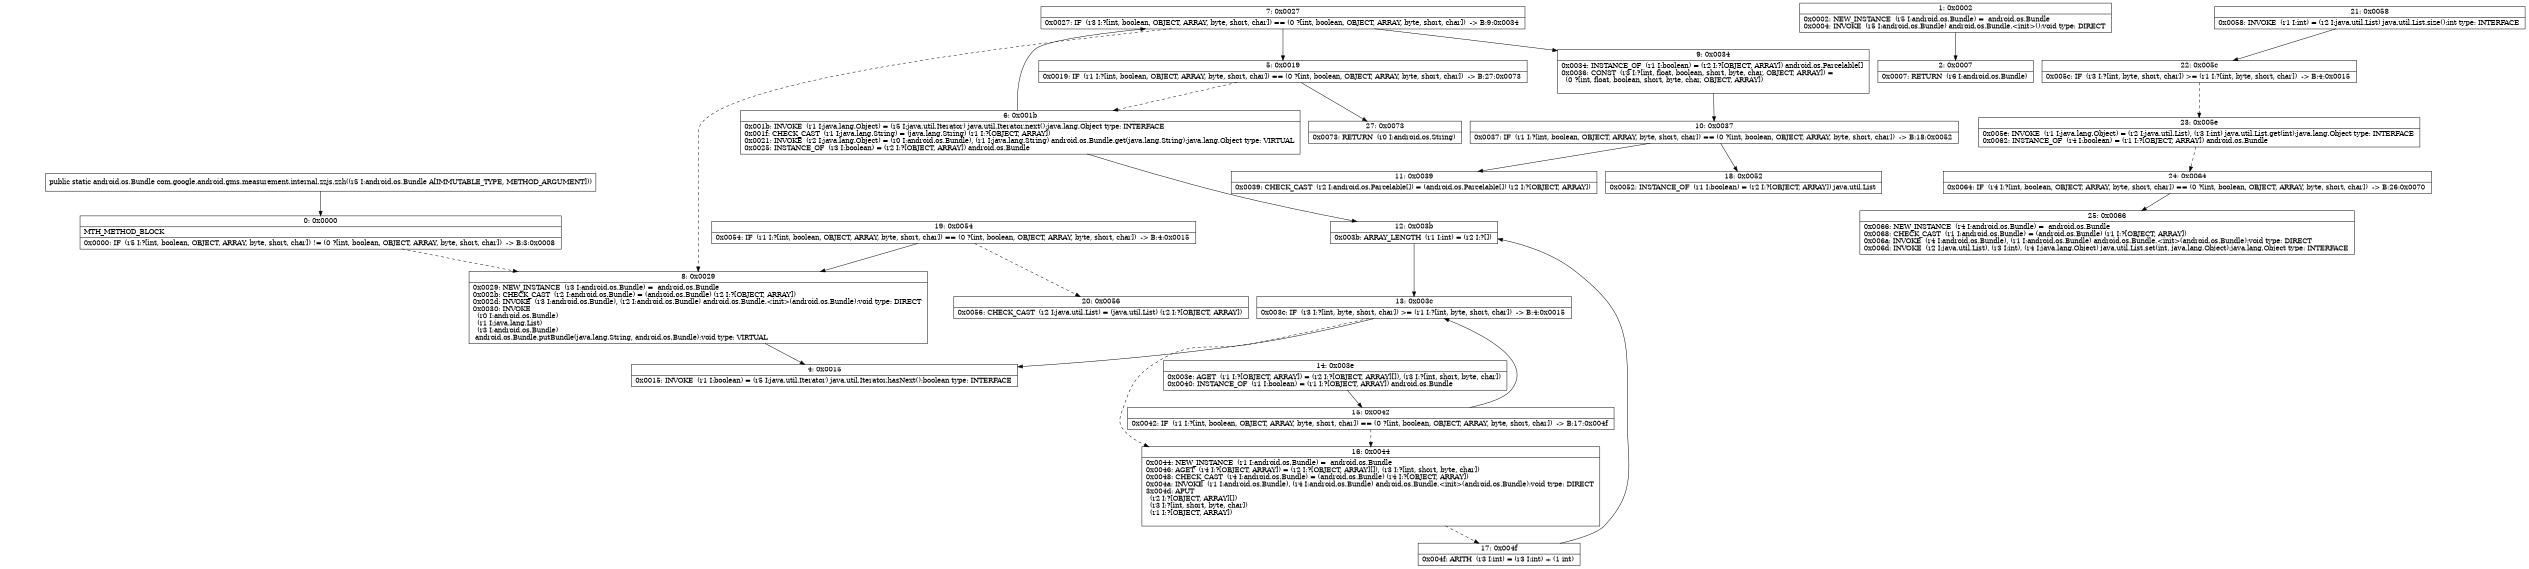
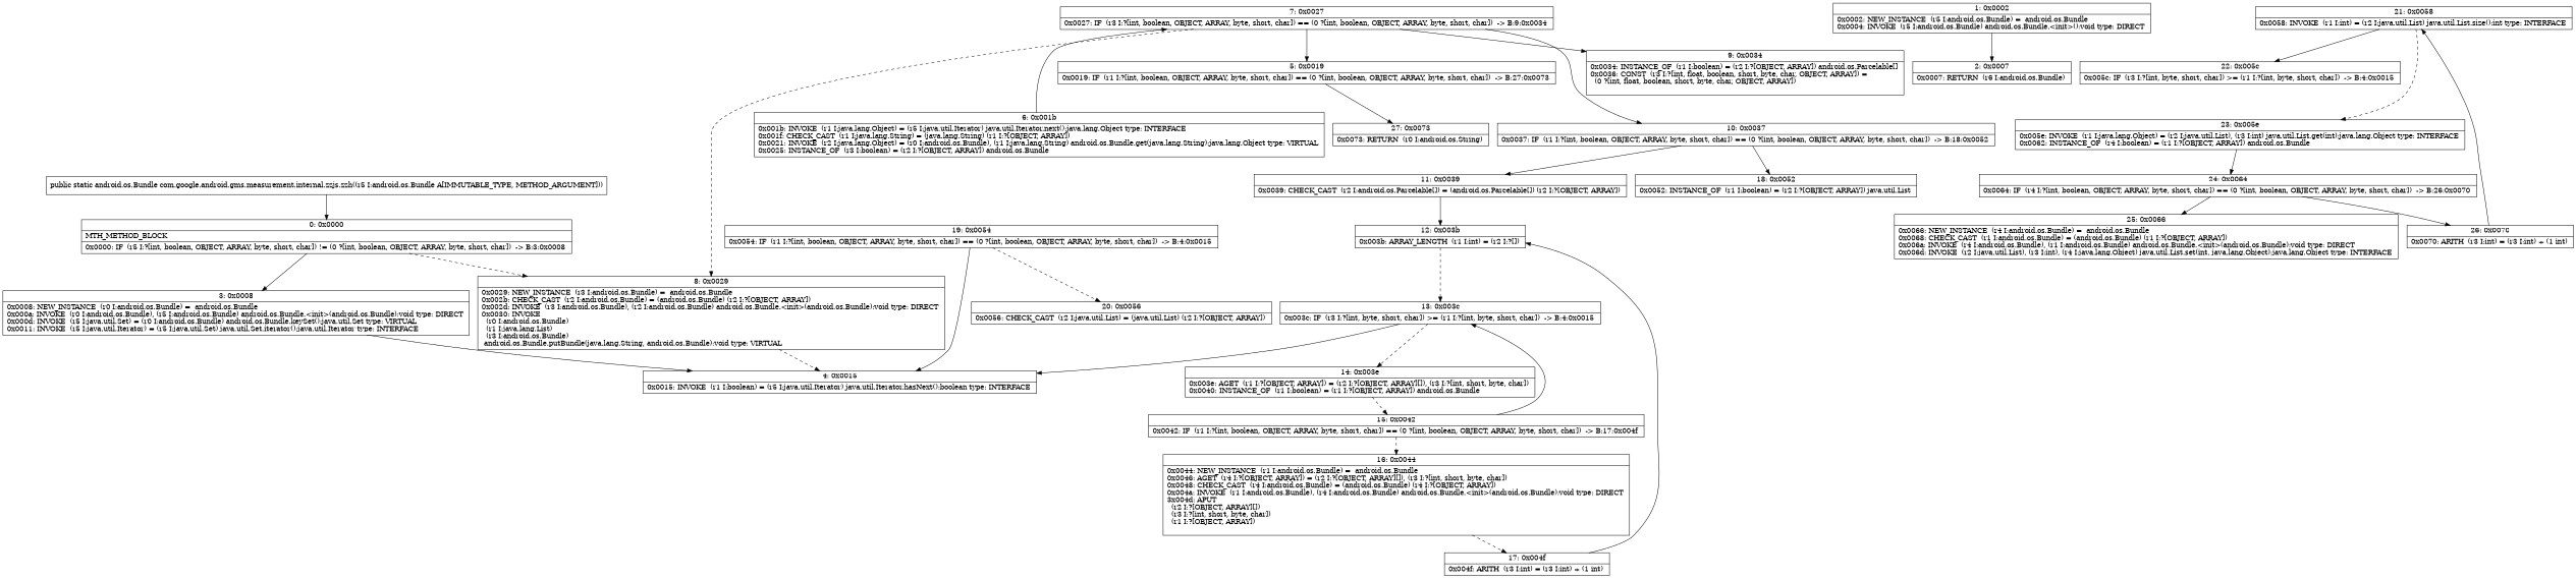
  digraph {
    node [shape=record]
    n1 [label="{0\:\ 0x0000|MTH_METHOD_BLOCK\l|0x0000: IF  (r5 I:?[int, boolean, OBJECT, ARRAY, byte, short, char]) != (0 ?[int, boolean, OBJECT, ARRAY, byte, short, char])  \-\> B:3:0x0008 \l}"]
+   n2 [label="{3\:\ 0x0008|0x0008: NEW_INSTANCE  (r0 I:android.os.Bundle) =  android.os.Bundle \l0x000a: INVOKE  (r0 I:android.os.Bundle), (r5 I:android.os.Bundle) android.os.Bundle.\<init\>(android.os.Bundle):void type: DIRECT \l0x000d: INVOKE  (r5 I:java.util.Set) = (r0 I:android.os.Bundle) android.os.Bundle.keySet():java.util.Set type: VIRTUAL \l0x0011: INVOKE  (r5 I:java.util.Iterator) = (r5 I:java.util.Set) java.util.Set.iterator():java.util.Iterator type: INTERFACE \l}"]
    n3 [label="{8\:\ 0x0029|0x0029: NEW_INSTANCE  (r3 I:android.os.Bundle) =  android.os.Bundle \l0x002b: CHECK_CAST  (r2 I:android.os.Bundle) = (android.os.Bundle) (r2 I:?[OBJECT, ARRAY]) \l0x002d: INVOKE  (r3 I:android.os.Bundle), (r2 I:android.os.Bundle) android.os.Bundle.\<init\>(android.os.Bundle):void type: DIRECT \l0x0030: INVOKE  \l  (r0 I:android.os.Bundle)\l  (r1 I:java.lang.List)\l  (r3 I:android.os.Bundle)\l android.os.Bundle.putBundle(java.lang.String, android.os.Bundle):void type: VIRTUAL \l}"]
    n4 [label="{1\:\ 0x0002|0x0002: NEW_INSTANCE  (r5 I:android.os.Bundle) =  android.os.Bundle \l0x0004: INVOKE  (r5 I:android.os.Bundle) android.os.Bundle.\<init\>():void type: DIRECT \l}"]
    n5 [label="{2\:\ 0x0007|0x0007: RETURN  (r6 I:android.os.Bundle) \l}"]
    n6 [label="{4\:\ 0x0015|0x0015: INVOKE  (r1 I:boolean) = (r5 I:java.util.Iterator) java.util.Iterator.hasNext():boolean type: INTERFACE \l}"]
    n7 [label="{5\:\ 0x0019|0x0019: IF  (r1 I:?[int, boolean, OBJECT, ARRAY, byte, short, char]) == (0 ?[int, boolean, OBJECT, ARRAY, byte, short, char])  \-\> B:27:0x0073 \l}"]
    n8 [label="{6\:\ 0x001b|0x001b: INVOKE  (r1 I:java.lang.Object) = (r5 I:java.util.Iterator) java.util.Iterator.next():java.lang.Object type: INTERFACE \l0x001f: CHECK_CAST  (r1 I:java.lang.String) = (java.lang.String) (r1 I:?[OBJECT, ARRAY]) \l0x0021: INVOKE  (r2 I:java.lang.Object) = (r0 I:android.os.Bundle), (r1 I:java.lang.String) android.os.Bundle.get(java.lang.String):java.lang.Object type: VIRTUAL \l0x0025: INSTANCE_OF  (r3 I:boolean) = (r2 I:?[OBJECT, ARRAY]) android.os.Bundle \l}"]
    n9 [label="{27\:\ 0x0073|0x0073: RETURN  (r0 I:android.os.String) \l}"]
    n10 [label="{7\:\ 0x0027|0x0027: IF  (r3 I:?[int, boolean, OBJECT, ARRAY, byte, short, char]) == (0 ?[int, boolean, OBJECT, ARRAY, byte, short, char])  \-\> B:9:0x0034 \l}"]
    n11 [label="{9\:\ 0x0034|0x0034: INSTANCE_OF  (r1 I:boolean) = (r2 I:?[OBJECT, ARRAY]) android.os.Parcelable[] \l0x0036: CONST  (r3 I:?[int, float, boolean, short, byte, char, OBJECT, ARRAY]) = \l  (0 ?[int, float, boolean, short, byte, char, OBJECT, ARRAY])\l \l}"]
    n12 [label="{10\:\ 0x0037|0x0037: IF  (r1 I:?[int, boolean, OBJECT, ARRAY, byte, short, char]) == (0 ?[int, boolean, OBJECT, ARRAY, byte, short, char])  \-\> B:18:0x0052 \l}"]
    n13 [label="{11\:\ 0x0039|0x0039: CHECK_CAST  (r2 I:android.os.Parcelable[]) = (android.os.Parcelable[]) (r2 I:?[OBJECT, ARRAY]) \l}"]
    n14 [label="{18\:\ 0x0052|0x0052: INSTANCE_OF  (r1 I:boolean) = (r2 I:?[OBJECT, ARRAY]) java.util.List \l}"]
    n15 [label="{12\:\ 0x003b|0x003b: ARRAY_LENGTH  (r1 I:int) = (r2 I:?[]) \l}"]
    n16 [label="{13\:\ 0x003c|0x003c: IF  (r3 I:?[int, byte, short, char]) \>= (r1 I:?[int, byte, short, char])  \-\> B:4:0x0015 \l}"]
    n17 [label="{14\:\ 0x003e|0x003e: AGET  (r1 I:?[OBJECT, ARRAY]) = (r2 I:?[OBJECT, ARRAY][]), (r3 I:?[int, short, byte, char]) \l0x0040: INSTANCE_OF  (r1 I:boolean) = (r1 I:?[OBJECT, ARRAY]) android.os.Bundle \l}"]
    n18 [label="{15\:\ 0x0042|0x0042: IF  (r1 I:?[int, boolean, OBJECT, ARRAY, byte, short, char]) == (0 ?[int, boolean, OBJECT, ARRAY, byte, short, char])  \-\> B:17:0x004f \l}"]
    n19 [label="{16\:\ 0x0044|0x0044: NEW_INSTANCE  (r1 I:android.os.Bundle) =  android.os.Bundle \l0x0046: AGET  (r4 I:?[OBJECT, ARRAY]) = (r2 I:?[OBJECT, ARRAY][]), (r3 I:?[int, short, byte, char]) \l0x0048: CHECK_CAST  (r4 I:android.os.Bundle) = (android.os.Bundle) (r4 I:?[OBJECT, ARRAY]) \l0x004a: INVOKE  (r1 I:android.os.Bundle), (r4 I:android.os.Bundle) android.os.Bundle.\<init\>(android.os.Bundle):void type: DIRECT \l3x004d: APUT  \l  (r2 I:?[OBJECT, ARRAY][])\l  (r3 I:?[int, short, byte, char])\l  (r1 I:?[OBJECT, ARRAY])\l \l}"]
    n20 [label="{17\:\ 0x004f|0x004f: ARITH  (r3 I:int) = (r3 I:int) + (1 int) \l}"]
    n21 [label="{19\:\ 0x0054|0x0054: IF  (r1 I:?[int, boolean, OBJECT, ARRAY, byte, short, char]) == (0 ?[int, boolean, OBJECT, ARRAY, byte, short, char])  \-\> B:4:0x0015 \l}"]
    n22 [label="{20\:\ 0x0056|0x0056: CHECK_CAST  (r2 I:java.util.List) = (java.util.List) (r2 I:?[OBJECT, ARRAY]) \l}"]
    n23 [label="{21\:\ 0x0058|0x0058: INVOKE  (r1 I:int) = (r2 I:java.util.List) java.util.List.size():int type: INTERFACE \l}"]
    n24 [label="{22\:\ 0x005c|0x005c: IF  (r3 I:?[int, byte, short, char]) \>= (r1 I:?[int, byte, short, char])  \-\> B:4:0x0015 \l}"]
    n25 [label="{23\:\ 0x005e|0x005e: INVOKE  (r1 I:java.lang.Object) = (r2 I:java.util.List), (r3 I:int) java.util.List.get(int):java.lang.Object type: INTERFACE \l0x0062: INSTANCE_OF  (r4 I:boolean) = (r1 I:?[OBJECT, ARRAY]) android.os.Bundle \l}"]
    n26 [label="{24\:\ 0x0064|0x0064: IF  (r4 I:?[int, boolean, OBJECT, ARRAY, byte, short, char]) == (0 ?[int, boolean, OBJECT, ARRAY, byte, short, char])  \-\> B:26:0x0070 \l}"]
    n27 [label="{25\:\ 0x0066|0x0066: NEW_INSTANCE  (r4 I:android.os.Bundle) =  android.os.Bundle \l0x0068: CHECK_CAST  (r1 I:android.os.Bundle) = (android.os.Bundle) (r1 I:?[OBJECT, ARRAY]) \l0x006a: INVOKE  (r4 I:android.os.Bundle), (r1 I:android.os.Bundle) android.os.Bundle.\<init\>(android.os.Bundle):void type: DIRECT \l0x006d: INVOKE  (r2 I:java.util.List), (r3 I:int), (r4 I:java.lang.Object) java.util.List.set(int, java.lang.Object):java.lang.Object type: INTERFACE \l}"]
+   n28 [label="{26\:\ 0x0070|0x0070: ARITH  (r3 I:int) = (r3 I:int) + (1 int) \l}"]
    n29 [label="{public static android.os.Bundle com.google.android.gms.measurement.internal.zzjs.zzh((r5 I:android.os.Bundle A[IMMUTABLE_TYPE, METHOD_ARGUMENT])) }"]
+   n1 -> n2
    n1 -> n3 [style=dashed]
-   n3 -> n6
+   n2 -> n6
+   n3 -> n6 [style=dashed]
    n4 -> n5
-   n7 -> n8 [style=dashed]
    n7 -> n9
    n8 -> n10
    n10 -> n3 [style=dashed]
    n10 -> n7
    n10 -> n11
-   n11 -> n12
+   n10 -> n12
    n12 -> n13 [style=solid]
    n12 -> n14
-   n8 -> n15
-   n15 -> n16
+   n13 -> n15
+   n15 -> n16 [style=dashed]
    n16 -> n6
-   n16 -> n19 [style=dashed]
-   n17 -> n18
+   n16 -> n17 [style=dashed]
+   n17 -> n18 [style=dashed]
    n18 -> n16
    n18 -> n19 [style=dashed]
    n19 -> n20 [style=dashed]
    n20 -> n15
-   n21 -> n3
+   n21 -> n6
    n21 -> n22 [style=dashed]
    n23 -> n24
-   n24 -> n25 [style=dashed]
-   n25 -> n26 [style=dashed]
+   n23 -> n25 [style=dashed]
+   n25 -> n26
    n26 -> n27 [style=solid]
+   n26 -> n28
+   n28 -> n23
    n29 -> n1
  }
